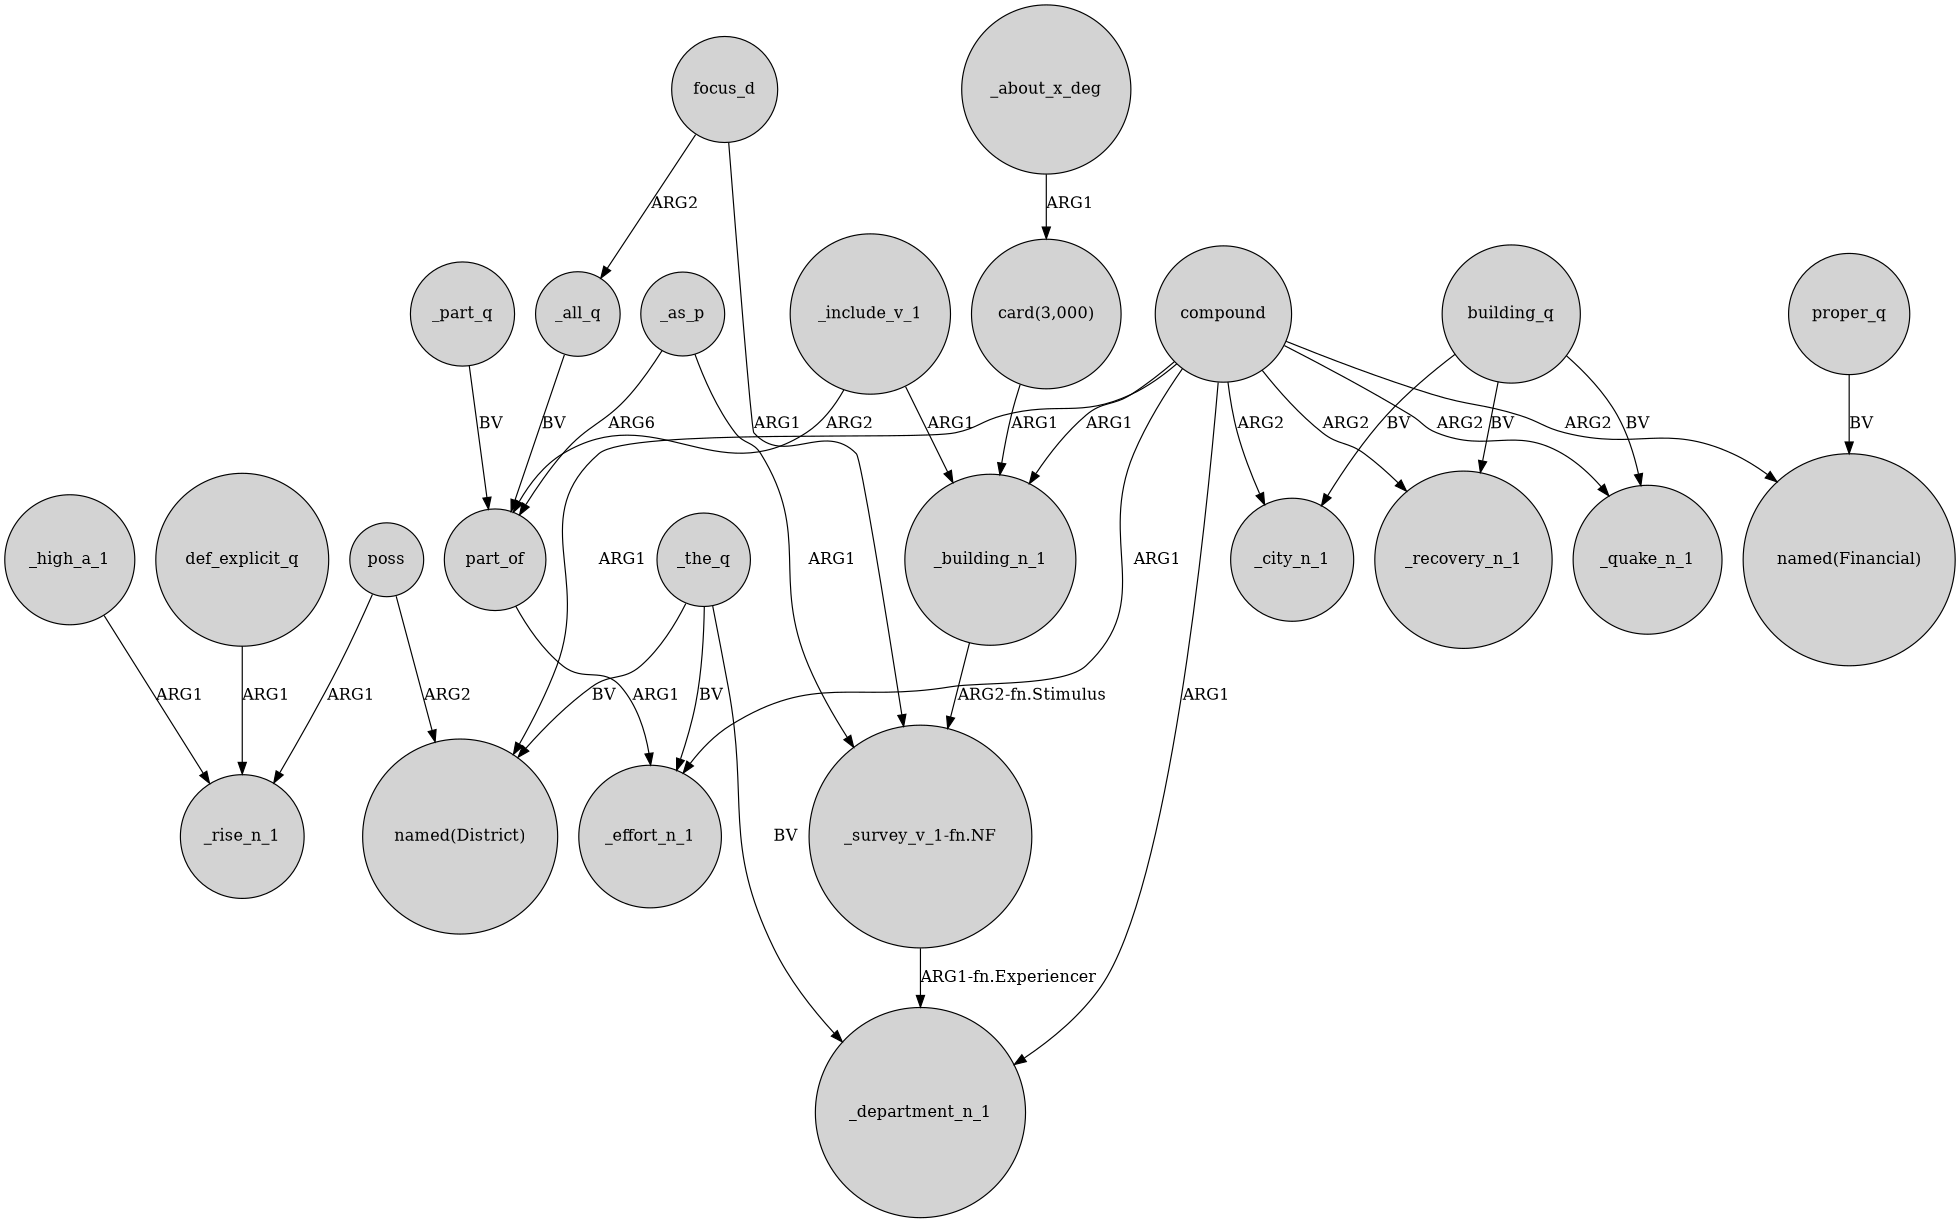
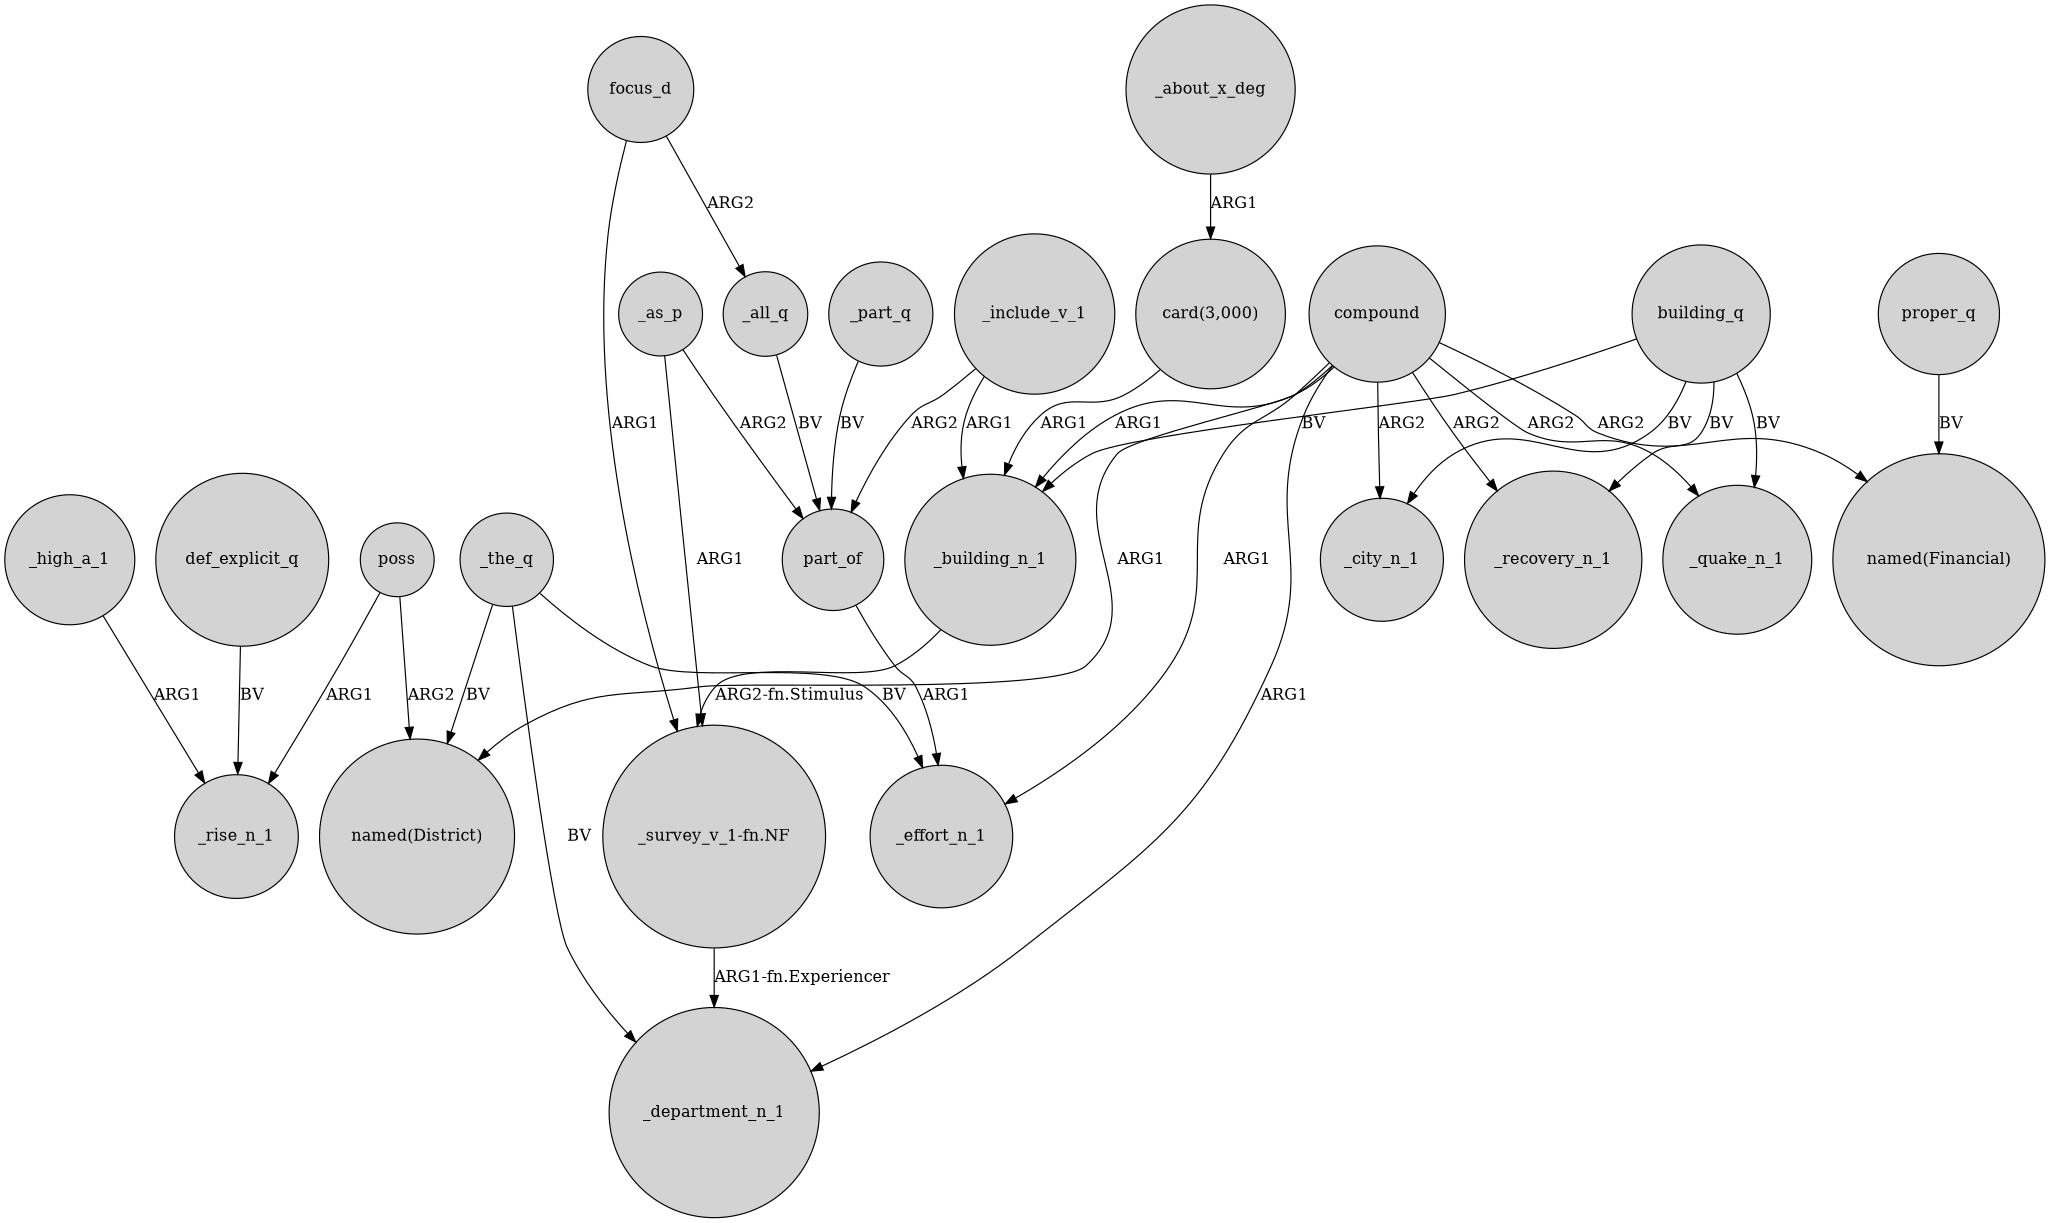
  digraph {
    node [shape=circle style=filled]
    _the_q
    "named(District)"
    _effort_n_1
    _department_n_1
    poss
    _rise_n_1
    _include_v_1
    _building_n_1
    part_of
    "_survey_v_1-fn.NF"
    _all_q
    n12 [label=building_q]
    _city_n_1
    _recovery_n_1
    _quake_n_1
    _as_p
    compound
    "named(Financial)"
    focus_d
    _part_q
    _about_x_deg
    "card(3,000)"
    proper_q
    _high_a_1
    def_explicit_q
    _the_q -> "named(District)" [label=BV]
    _the_q -> _effort_n_1 [label=BV]
    _the_q -> _department_n_1 [label=BV]
    poss -> "named(District)" [label=ARG2]
    poss -> _rise_n_1 [label=ARG1]
    _include_v_1 -> _building_n_1 [label=ARG1]
    _include_v_1 -> part_of [label=ARG2]
    _building_n_1 -> "_survey_v_1-fn.NF" [label="ARG2-fn.Stimulus"]
    part_of -> _effort_n_1 [label=ARG1]
    "_survey_v_1-fn.NF" -> _department_n_1 [label="ARG1-fn.Experiencer"]
    _all_q -> part_of [label=BV]
+   n12 -> _building_n_1 [label=BV]
    n12 -> _city_n_1 [label=BV]
    n12 -> _recovery_n_1 [label=BV]
    n12 -> _quake_n_1 [label=BV]
-   _as_p -> part_of [label=ARG6]
+   _as_p -> part_of [label=ARG2]
    _as_p -> "_survey_v_1-fn.NF" [label=ARG1]
    compound -> "named(District)" [label=ARG1]
    compound -> _effort_n_1 [label=ARG1]
    compound -> _department_n_1 [label=ARG1]
    compound -> _building_n_1 [label=ARG1]
    compound -> _city_n_1 [label=ARG2]
    compound -> _recovery_n_1 [label=ARG2]
    compound -> _quake_n_1 [label=ARG2]
    compound -> "named(Financial)" [label=ARG2]
    focus_d -> "_survey_v_1-fn.NF" [label=ARG1]
    focus_d -> _all_q [label=ARG2]
    _part_q -> part_of [label=BV]
    _about_x_deg -> "card(3,000)" [label=ARG1]
    "card(3,000)" -> _building_n_1 [label=ARG1]
    proper_q -> "named(Financial)" [label=BV]
    _high_a_1 -> _rise_n_1 [label=ARG1]
-   def_explicit_q -> _rise_n_1 [label=ARG1]
+   def_explicit_q -> _rise_n_1 [label=BV]
  }
